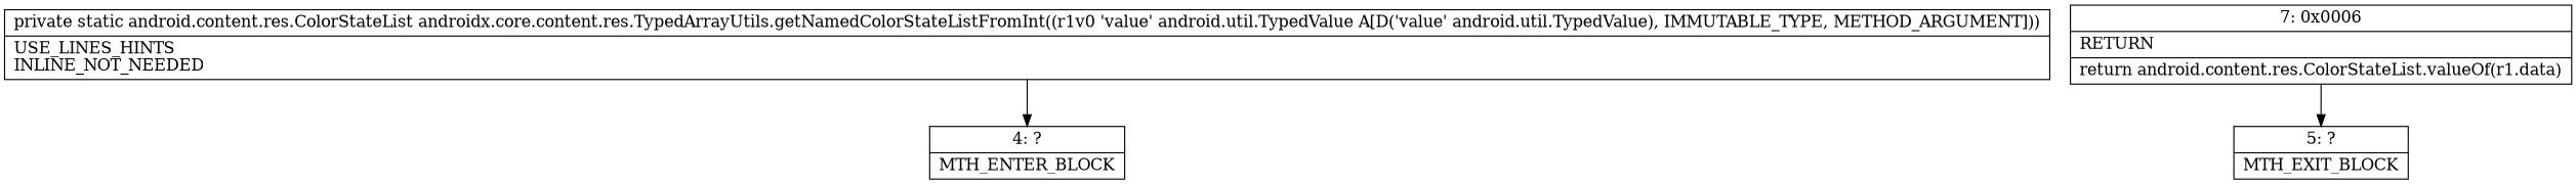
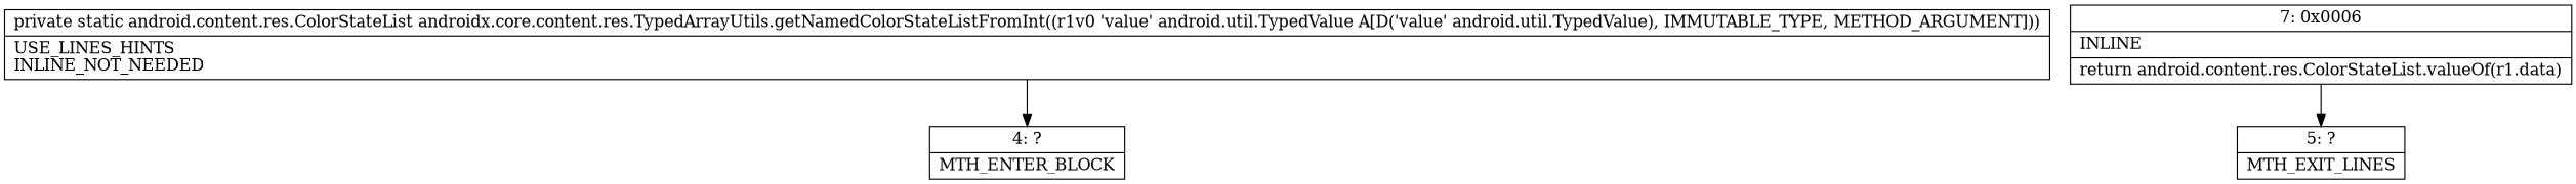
  digraph {
    node [shape=record]
    n1 [label="{4\:\ ?|MTH_ENTER_BLOCK\l}"]
-   n2 [label="{7\:\ 0x0006|RETURN\l|return android.content.res.ColorStateList.valueOf(r1.data)\l}"]
-   n3 [label="{5\:\ ?|MTH_EXIT_BLOCK\l}"]
+   n2 [label="{7\:\ 0x0006|INLINE\l|return android.content.res.ColorStateList.valueOf(r1.data)\l}"]
+   n3 [label="{5\:\ ?|MTH_EXIT_LINES\l}"]
    n4 [label="{private static android.content.res.ColorStateList androidx.core.content.res.TypedArrayUtils.getNamedColorStateListFromInt((r1v0 'value' android.util.TypedValue A[D('value' android.util.TypedValue), IMMUTABLE_TYPE, METHOD_ARGUMENT]))  | USE_LINES_HINTS\lINLINE_NOT_NEEDED\l}"]
    n2 -> n3
    n4 -> n1
  }
